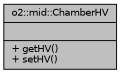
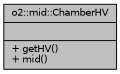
  digraph {
-   n1 [color=black fillcolor=grey75 fontcolor=black fontname=Helvetica fontsize=10 height=0.2 label="{o2::mid::ChamberHV\n||+ getHV()\l+ setHV()\l}" shape=record style=filled width=0.4]
+   n1 [color=black fillcolor=grey75 fontcolor=black fontname=Helvetica fontsize=10 height=0.2 label="{o2::mid::ChamberHV\n||+ getHV()\l+ mid()\l}" shape=record style=filled width=0.4]
  }
